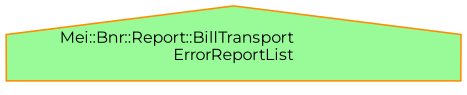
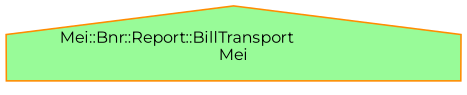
  digraph {
    rankdir=LR
    fontname=Montserrat
-   n1 [color=darkorange fillcolor=palegreen fontname=Montserrat fontsize=10 height=0.2 label="Mei::Bnr::Report::BillTransport\lErrorReportList" shape=house style=filled width=0.4]
+   n1 [color=darkorange fillcolor=palegreen fontname=Montserrat fontsize=10 height=0.2 label="Mei::Bnr::Report::BillTransport\lMei" shape=house style=filled width=0.4]
  }
